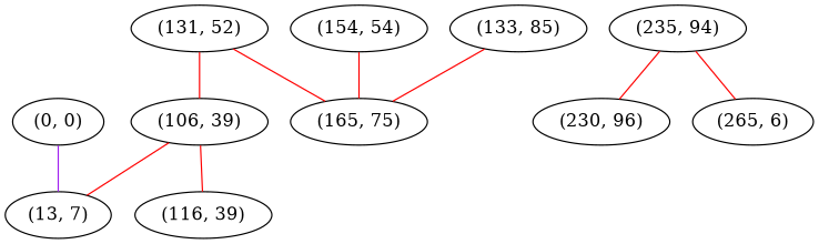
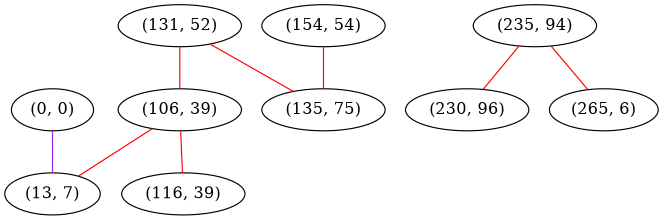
  graph {
    edge [color=red weight=1]
    "(0, 0)"
    "(13, 7)"
    n3 [label="(235, 94)"]
    n4 [label="(230, 96)"]
    "(265, 6)"
    "(106, 39)"
    "(116, 39)"
    "(154, 54)"
-   "(135, 75)" [label="(165, 75)"]
+   "(135, 75)"
    "(131, 52)"
-   "(133, 85)"
    "(0, 0)" -- "(13, 7)" [color=purple weight=4]
    n3 -- n4
    n3 -- "(265, 6)"
    "(106, 39)" -- "(13, 7)"
    "(106, 39)" -- "(116, 39)"
    "(154, 54)" -- "(135, 75)"
    "(131, 52)" -- "(106, 39)"
    "(131, 52)" -- "(135, 75)"
-   "(133, 85)" -- "(135, 75)"
  }
